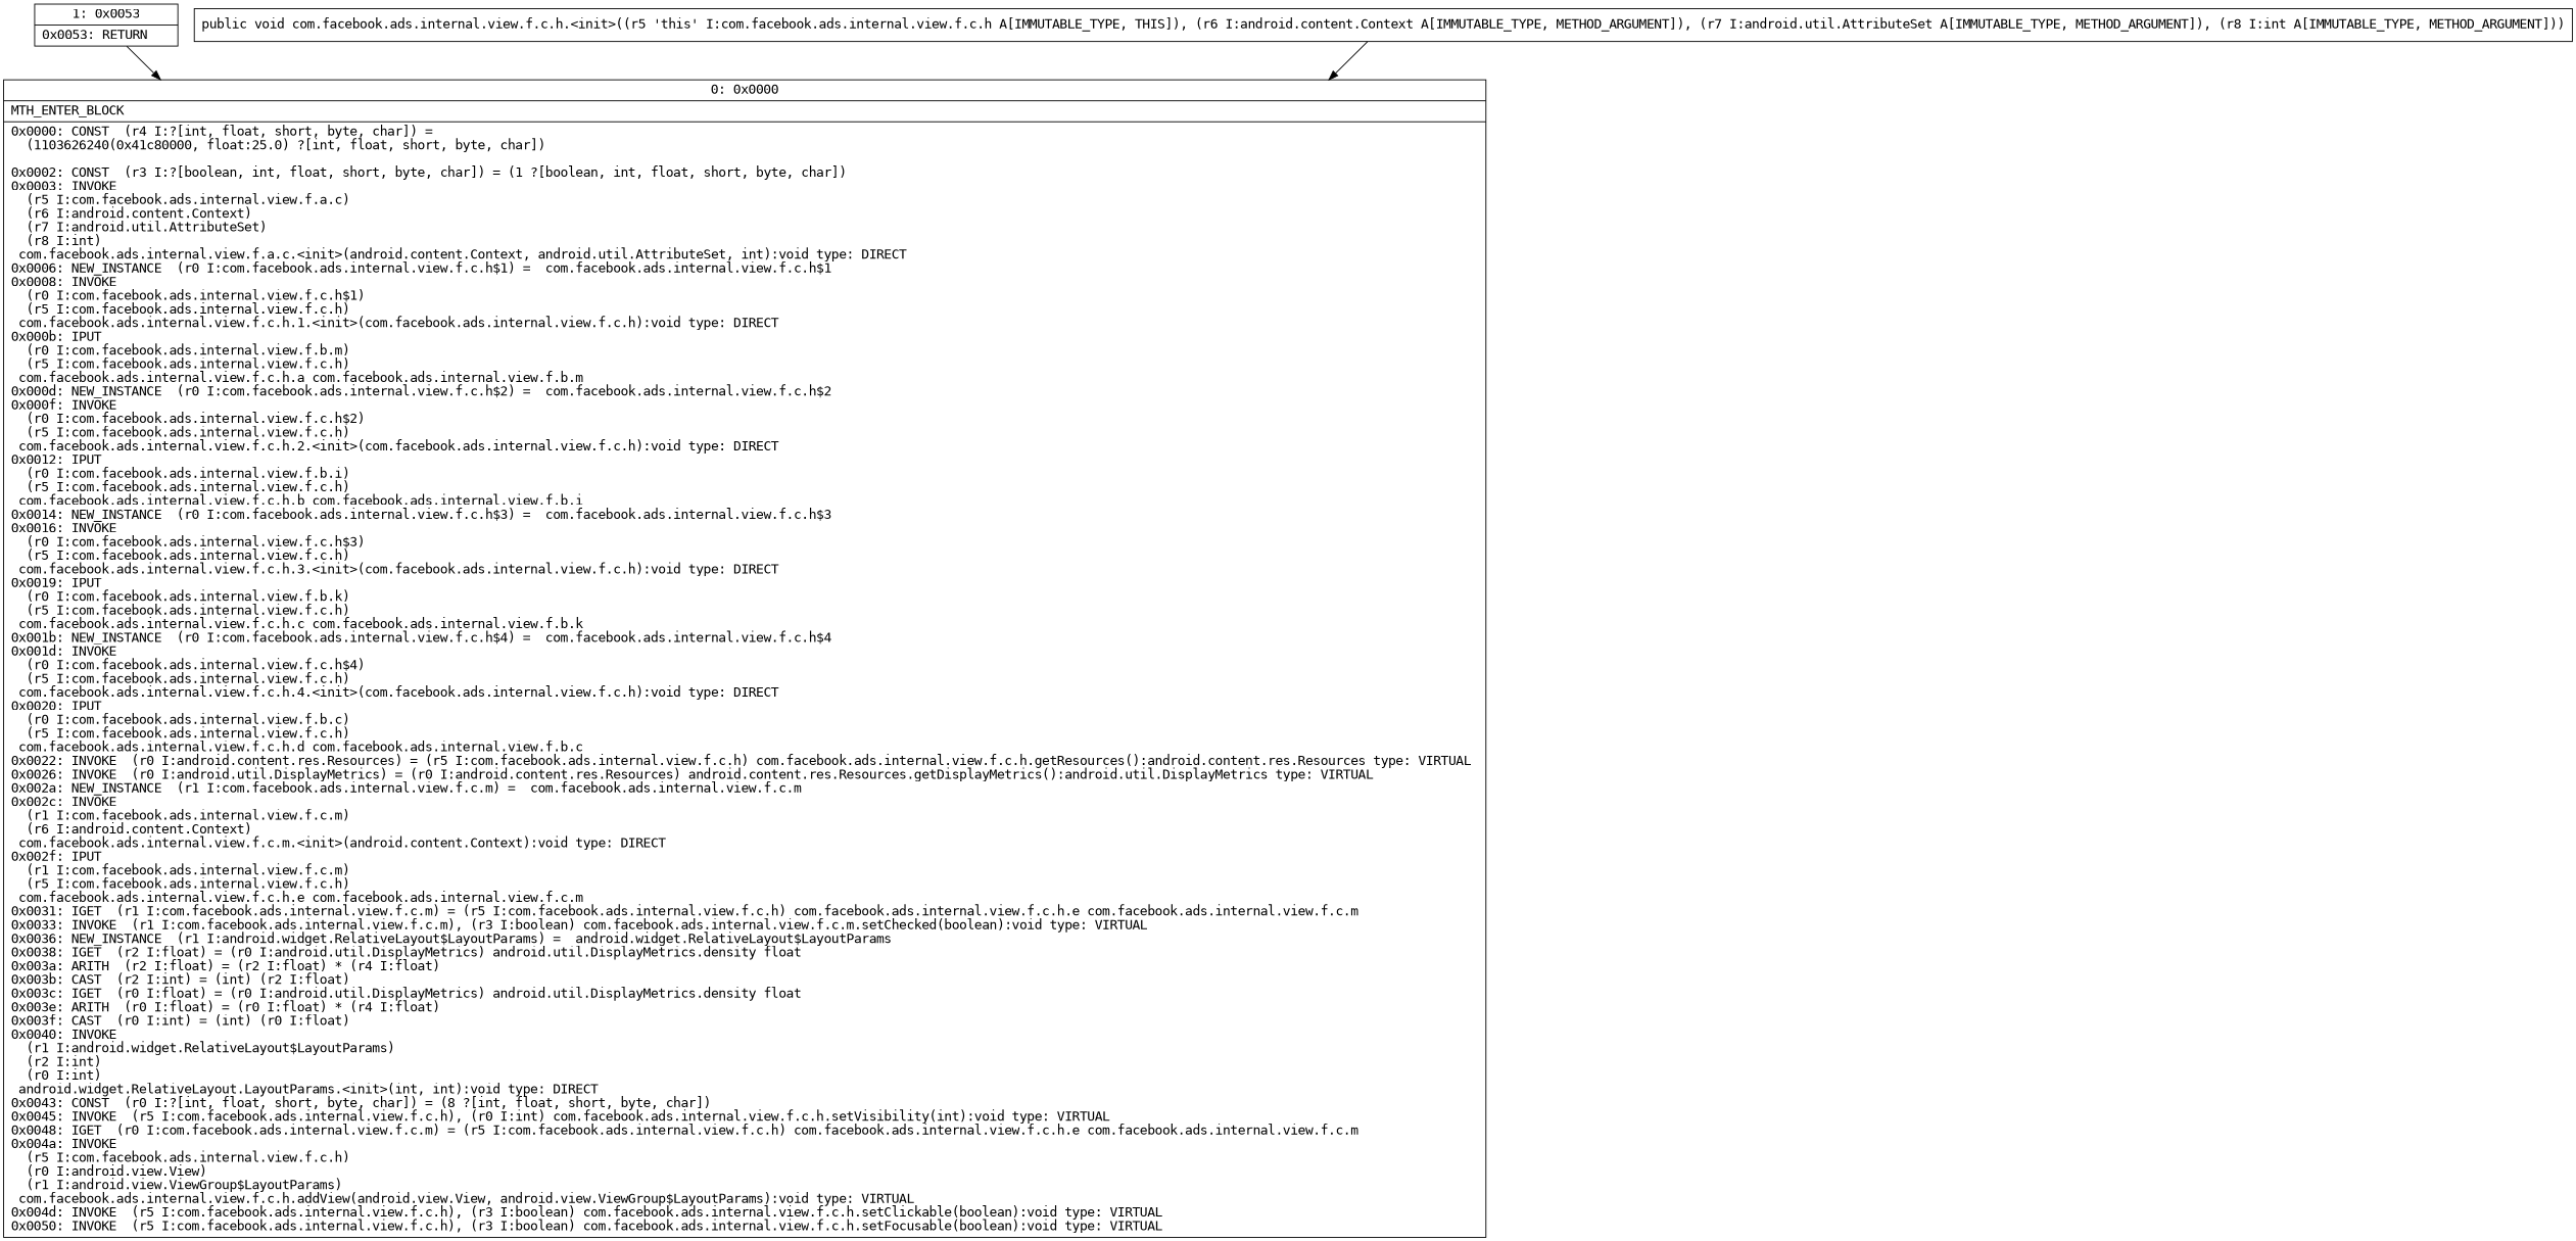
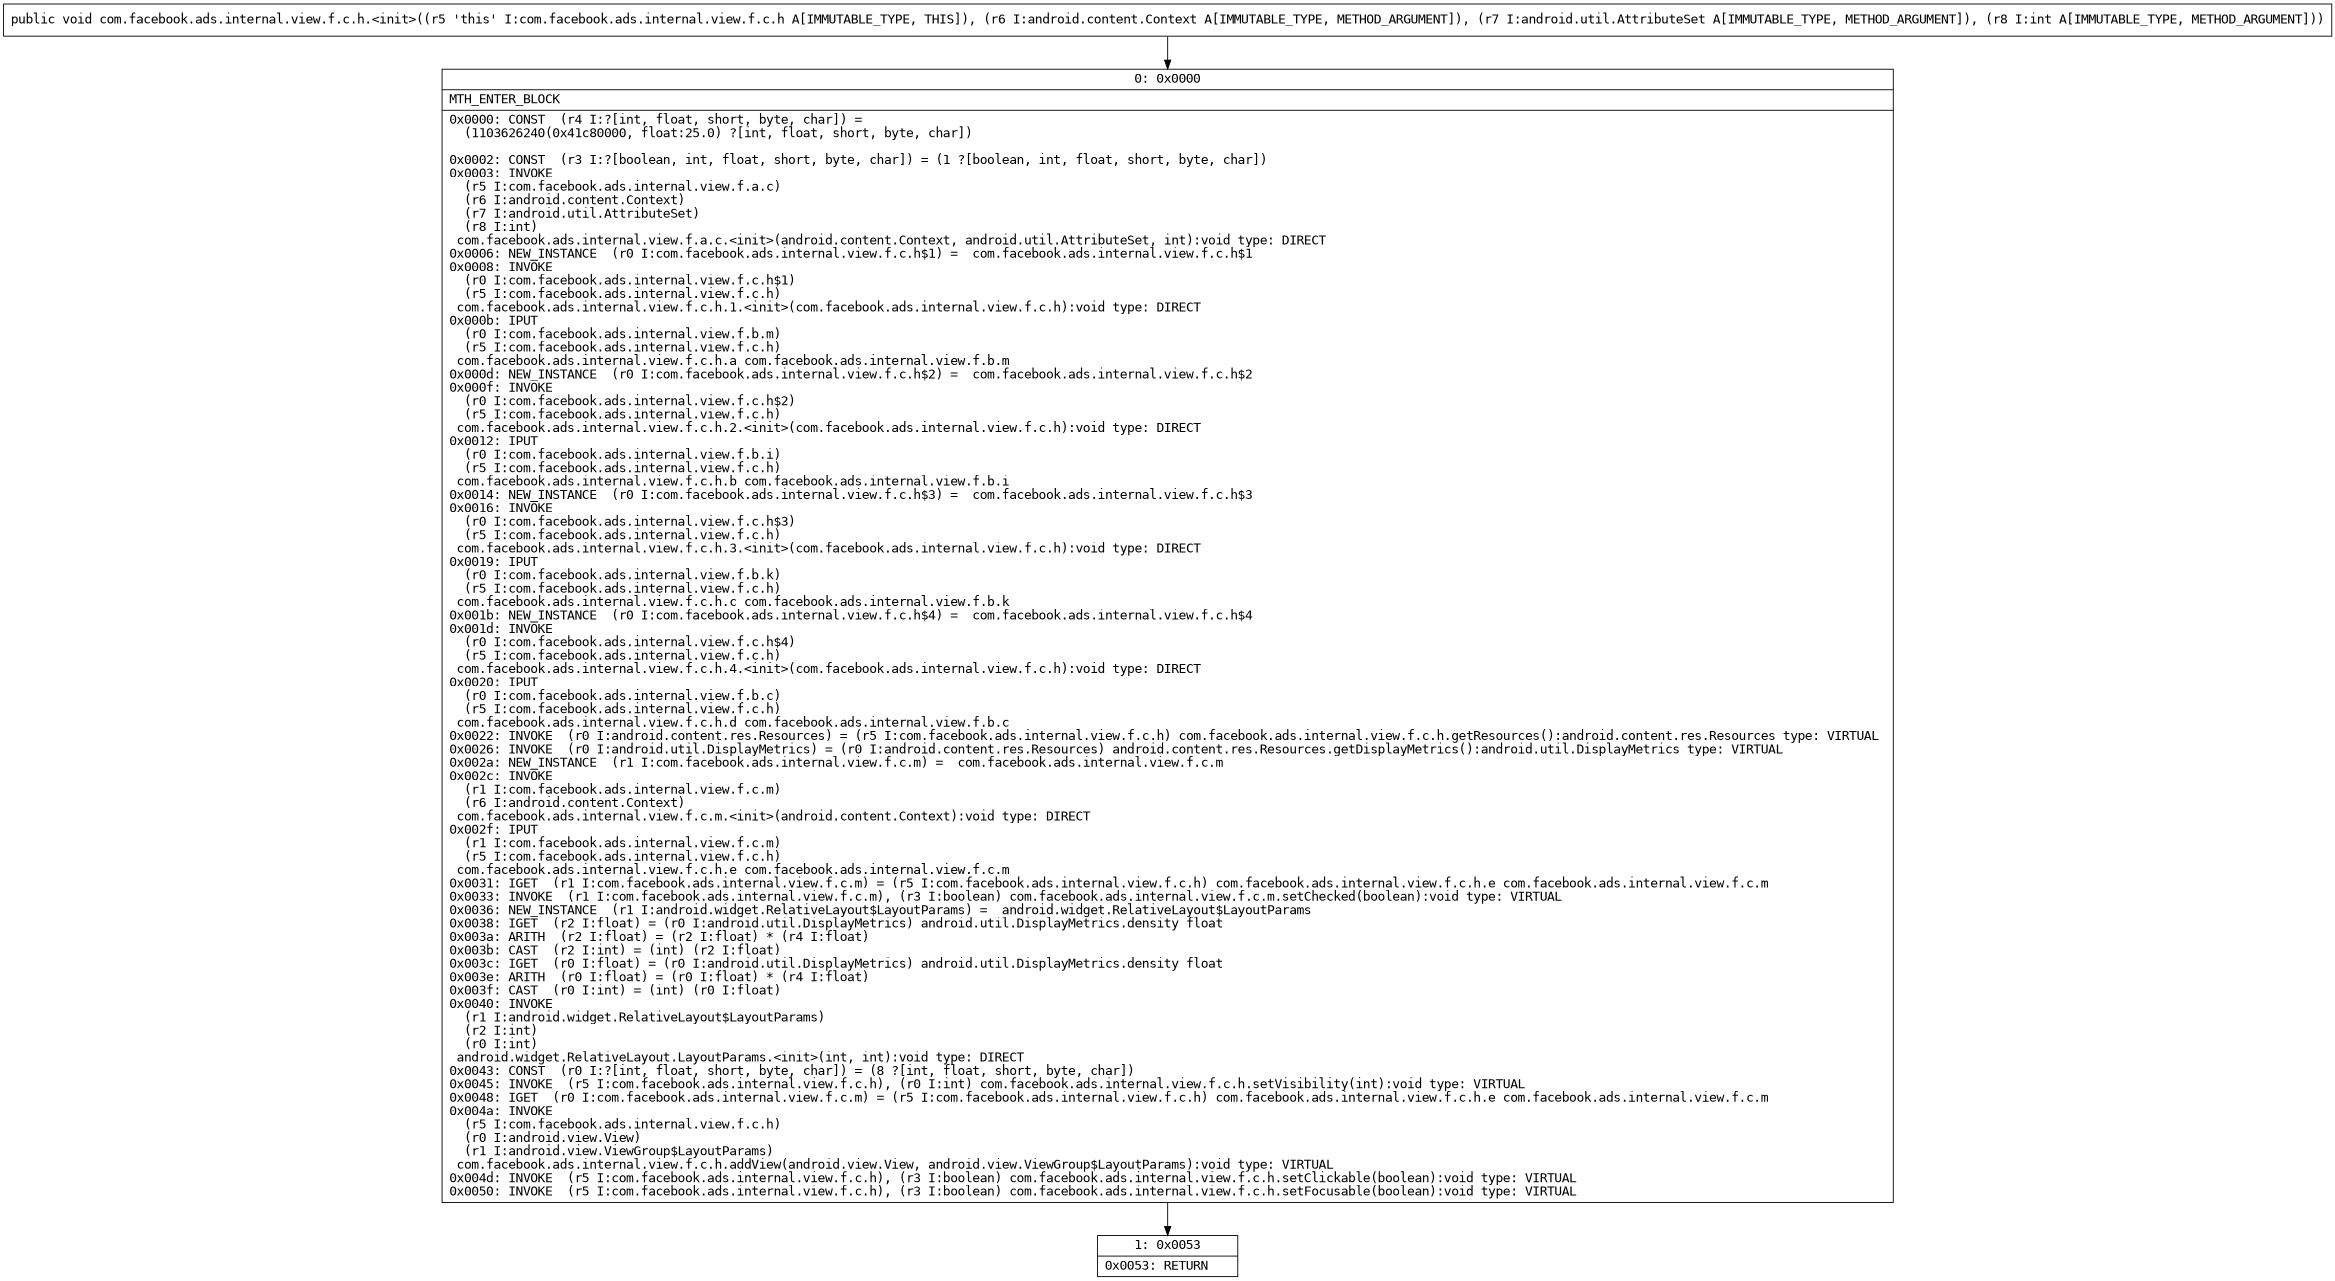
  digraph {
    fontname="DejaVu Sans Mono"
    node [shape=record fontname="DejaVu Sans Mono"]
    edge [fontname="DejaVu Sans Mono"]
    n1 [label="{0\:\ 0x0000|MTH_ENTER_BLOCK\l|0x0000: CONST  (r4 I:?[int, float, short, byte, char]) = \l  (1103626240(0x41c80000, float:25.0) ?[int, float, short, byte, char])\l \l0x0002: CONST  (r3 I:?[boolean, int, float, short, byte, char]) = (1 ?[boolean, int, float, short, byte, char]) \l0x0003: INVOKE  \l  (r5 I:com.facebook.ads.internal.view.f.a.c)\l  (r6 I:android.content.Context)\l  (r7 I:android.util.AttributeSet)\l  (r8 I:int)\l com.facebook.ads.internal.view.f.a.c.\<init\>(android.content.Context, android.util.AttributeSet, int):void type: DIRECT \l0x0006: NEW_INSTANCE  (r0 I:com.facebook.ads.internal.view.f.c.h$1) =  com.facebook.ads.internal.view.f.c.h$1 \l0x0008: INVOKE  \l  (r0 I:com.facebook.ads.internal.view.f.c.h$1)\l  (r5 I:com.facebook.ads.internal.view.f.c.h)\l com.facebook.ads.internal.view.f.c.h.1.\<init\>(com.facebook.ads.internal.view.f.c.h):void type: DIRECT \l0x000b: IPUT  \l  (r0 I:com.facebook.ads.internal.view.f.b.m)\l  (r5 I:com.facebook.ads.internal.view.f.c.h)\l com.facebook.ads.internal.view.f.c.h.a com.facebook.ads.internal.view.f.b.m \l0x000d: NEW_INSTANCE  (r0 I:com.facebook.ads.internal.view.f.c.h$2) =  com.facebook.ads.internal.view.f.c.h$2 \l0x000f: INVOKE  \l  (r0 I:com.facebook.ads.internal.view.f.c.h$2)\l  (r5 I:com.facebook.ads.internal.view.f.c.h)\l com.facebook.ads.internal.view.f.c.h.2.\<init\>(com.facebook.ads.internal.view.f.c.h):void type: DIRECT \l0x0012: IPUT  \l  (r0 I:com.facebook.ads.internal.view.f.b.i)\l  (r5 I:com.facebook.ads.internal.view.f.c.h)\l com.facebook.ads.internal.view.f.c.h.b com.facebook.ads.internal.view.f.b.i \l0x0014: NEW_INSTANCE  (r0 I:com.facebook.ads.internal.view.f.c.h$3) =  com.facebook.ads.internal.view.f.c.h$3 \l0x0016: INVOKE  \l  (r0 I:com.facebook.ads.internal.view.f.c.h$3)\l  (r5 I:com.facebook.ads.internal.view.f.c.h)\l com.facebook.ads.internal.view.f.c.h.3.\<init\>(com.facebook.ads.internal.view.f.c.h):void type: DIRECT \l0x0019: IPUT  \l  (r0 I:com.facebook.ads.internal.view.f.b.k)\l  (r5 I:com.facebook.ads.internal.view.f.c.h)\l com.facebook.ads.internal.view.f.c.h.c com.facebook.ads.internal.view.f.b.k \l0x001b: NEW_INSTANCE  (r0 I:com.facebook.ads.internal.view.f.c.h$4) =  com.facebook.ads.internal.view.f.c.h$4 \l0x001d: INVOKE  \l  (r0 I:com.facebook.ads.internal.view.f.c.h$4)\l  (r5 I:com.facebook.ads.internal.view.f.c.h)\l com.facebook.ads.internal.view.f.c.h.4.\<init\>(com.facebook.ads.internal.view.f.c.h):void type: DIRECT \l0x0020: IPUT  \l  (r0 I:com.facebook.ads.internal.view.f.b.c)\l  (r5 I:com.facebook.ads.internal.view.f.c.h)\l com.facebook.ads.internal.view.f.c.h.d com.facebook.ads.internal.view.f.b.c \l0x0022: INVOKE  (r0 I:android.content.res.Resources) = (r5 I:com.facebook.ads.internal.view.f.c.h) com.facebook.ads.internal.view.f.c.h.getResources():android.content.res.Resources type: VIRTUAL \l0x0026: INVOKE  (r0 I:android.util.DisplayMetrics) = (r0 I:android.content.res.Resources) android.content.res.Resources.getDisplayMetrics():android.util.DisplayMetrics type: VIRTUAL \l0x002a: NEW_INSTANCE  (r1 I:com.facebook.ads.internal.view.f.c.m) =  com.facebook.ads.internal.view.f.c.m \l0x002c: INVOKE  \l  (r1 I:com.facebook.ads.internal.view.f.c.m)\l  (r6 I:android.content.Context)\l com.facebook.ads.internal.view.f.c.m.\<init\>(android.content.Context):void type: DIRECT \l0x002f: IPUT  \l  (r1 I:com.facebook.ads.internal.view.f.c.m)\l  (r5 I:com.facebook.ads.internal.view.f.c.h)\l com.facebook.ads.internal.view.f.c.h.e com.facebook.ads.internal.view.f.c.m \l0x0031: IGET  (r1 I:com.facebook.ads.internal.view.f.c.m) = (r5 I:com.facebook.ads.internal.view.f.c.h) com.facebook.ads.internal.view.f.c.h.e com.facebook.ads.internal.view.f.c.m \l0x0033: INVOKE  (r1 I:com.facebook.ads.internal.view.f.c.m), (r3 I:boolean) com.facebook.ads.internal.view.f.c.m.setChecked(boolean):void type: VIRTUAL \l0x0036: NEW_INSTANCE  (r1 I:android.widget.RelativeLayout$LayoutParams) =  android.widget.RelativeLayout$LayoutParams \l0x0038: IGET  (r2 I:float) = (r0 I:android.util.DisplayMetrics) android.util.DisplayMetrics.density float \l0x003a: ARITH  (r2 I:float) = (r2 I:float) * (r4 I:float) \l0x003b: CAST  (r2 I:int) = (int) (r2 I:float) \l0x003c: IGET  (r0 I:float) = (r0 I:android.util.DisplayMetrics) android.util.DisplayMetrics.density float \l0x003e: ARITH  (r0 I:float) = (r0 I:float) * (r4 I:float) \l0x003f: CAST  (r0 I:int) = (int) (r0 I:float) \l0x0040: INVOKE  \l  (r1 I:android.widget.RelativeLayout$LayoutParams)\l  (r2 I:int)\l  (r0 I:int)\l android.widget.RelativeLayout.LayoutParams.\<init\>(int, int):void type: DIRECT \l0x0043: CONST  (r0 I:?[int, float, short, byte, char]) = (8 ?[int, float, short, byte, char]) \l0x0045: INVOKE  (r5 I:com.facebook.ads.internal.view.f.c.h), (r0 I:int) com.facebook.ads.internal.view.f.c.h.setVisibility(int):void type: VIRTUAL \l0x0048: IGET  (r0 I:com.facebook.ads.internal.view.f.c.m) = (r5 I:com.facebook.ads.internal.view.f.c.h) com.facebook.ads.internal.view.f.c.h.e com.facebook.ads.internal.view.f.c.m \l0x004a: INVOKE  \l  (r5 I:com.facebook.ads.internal.view.f.c.h)\l  (r0 I:android.view.View)\l  (r1 I:android.view.ViewGroup$LayoutParams)\l com.facebook.ads.internal.view.f.c.h.addView(android.view.View, android.view.ViewGroup$LayoutParams):void type: VIRTUAL \l0x004d: INVOKE  (r5 I:com.facebook.ads.internal.view.f.c.h), (r3 I:boolean) com.facebook.ads.internal.view.f.c.h.setClickable(boolean):void type: VIRTUAL \l0x0050: INVOKE  (r5 I:com.facebook.ads.internal.view.f.c.h), (r3 I:boolean) com.facebook.ads.internal.view.f.c.h.setFocusable(boolean):void type: VIRTUAL \l}"]
    n2 [label="{1\:\ 0x0053|0x0053: RETURN   \l}"]
    n3 [label="{public void com.facebook.ads.internal.view.f.c.h.\<init\>((r5 'this' I:com.facebook.ads.internal.view.f.c.h A[IMMUTABLE_TYPE, THIS]), (r6 I:android.content.Context A[IMMUTABLE_TYPE, METHOD_ARGUMENT]), (r7 I:android.util.AttributeSet A[IMMUTABLE_TYPE, METHOD_ARGUMENT]), (r8 I:int A[IMMUTABLE_TYPE, METHOD_ARGUMENT])) }"]
-   n2 -> n1
+   n1 -> n2
    n3 -> n1
  }
